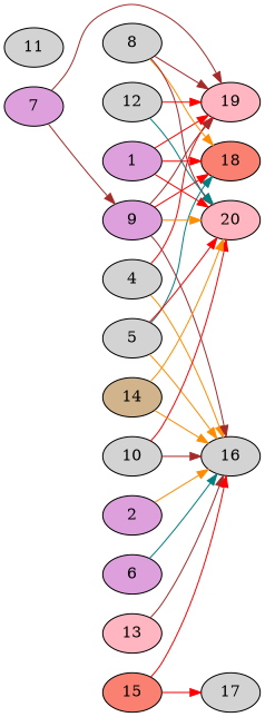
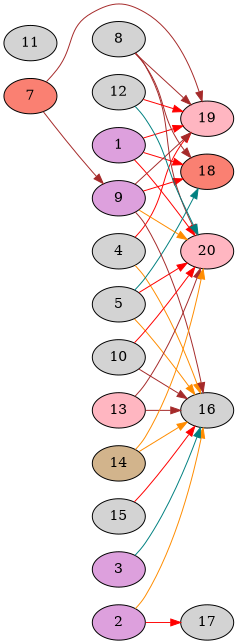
  digraph {
    rankdir=LR
    node [alpha=0.19 fillcolor=lightgrey style=filled]
    edge [color=red]
    1 [alpha=0.01 expect_size=43107328 fillcolor=plum]
    18 [alpha=0.20 expect_size=26004480 fillcolor=salmon]
    19 [alpha=0.14 expect_size=49801216 fillcolor=lightpink]
    20 [alpha=0.13 expect_size=18803712 fillcolor=lightpink]
    2 [alpha=0.09 expect_size=41708544 fillcolor=plum]
    16 [alpha=0.02 expect_size=49253376]
-   3 [alpha=0.18 expect_size=35917824 fillcolor=plum label=6]
+   3 [alpha=0.18 expect_size=35917824 fillcolor=plum]
    4 [alpha=0.09 expect_size=6663168]
    5 [alpha=0.05 expect_size=30269440]
-   7 [expect_size=12954624 fillcolor=plum]
+   7 [expect_size=12954624 fillcolor=salmon]
    9 [alpha=0.07 expect_size=31879168 fillcolor=plum]
    8 [alpha=0.10 expect_size=35019776]
    10 [expect_size=52014080]
    11 [alpha=0.00 expect_size=43698176]
    12 [alpha=0.08 expect_size=47194112]
    13 [alpha=0.17 expect_size=22110208 fillcolor=lightpink]
    14 [expect_size=17675264 fillcolor=tan]
-   15 [alpha=0.12 expect_size=38082560 fillcolor=salmon]
+   15 [alpha=0.12 expect_size=38082560]
    17 [alpha=0.15 expect_size=29164544]
    1 -> 18
    1 -> 19
    1 -> 20
    2 -> 16 [color=darkorange]
    3 -> 16 [color=teal]
    4 -> 19
    4 -> 16 [color=darkorange]
    5 -> 18 [color=teal]
    5 -> 20
    5 -> 16 [color=darkorange]
    7 -> 19 [color=brown]
    7 -> 9 [color=brown]
    9 -> 18
    9 -> 19 [color=brown]
    9 -> 20 [color=darkorange]
    9 -> 16 [color=brown]
-   8 -> 18 [color=darkorange]
+   8 -> 18 [color=brown]
    8 -> 19 [color=brown]
    8 -> 20 [color=brown]
    10 -> 20
    10 -> 16 [color=brown]
    12 -> 19
    12 -> 20 [color=teal]
+   13 -> 20 [color=brown]
    13 -> 16 [color=brown]
    14 -> 20 [color=darkorange]
    14 -> 16 [color=darkorange]
    15 -> 16
-   15 -> 17
+   2 -> 17
  }
